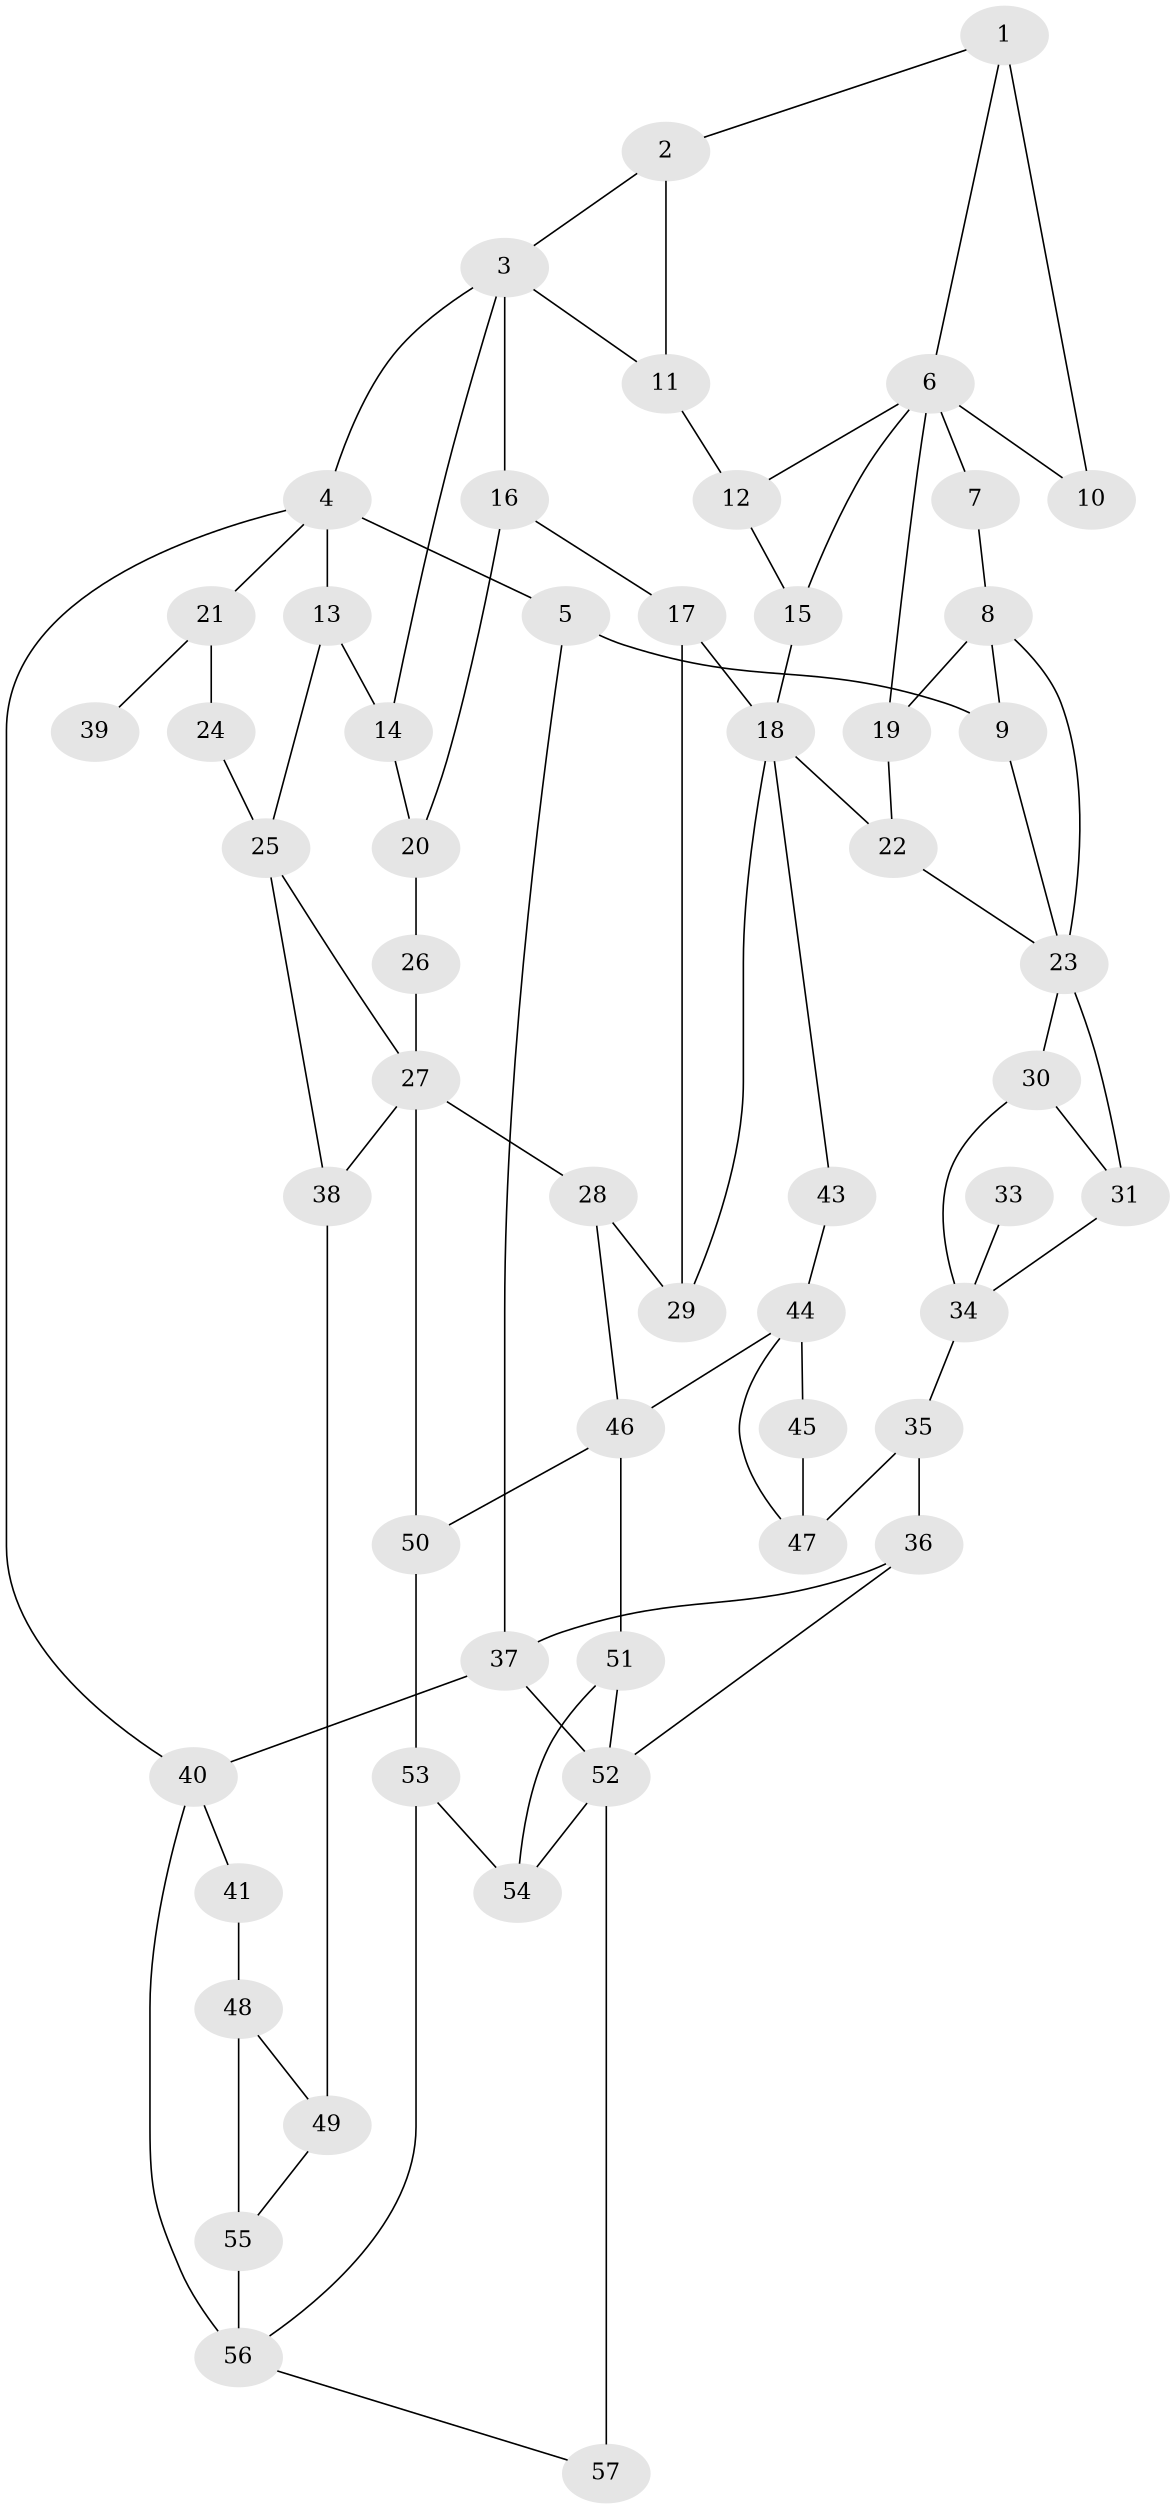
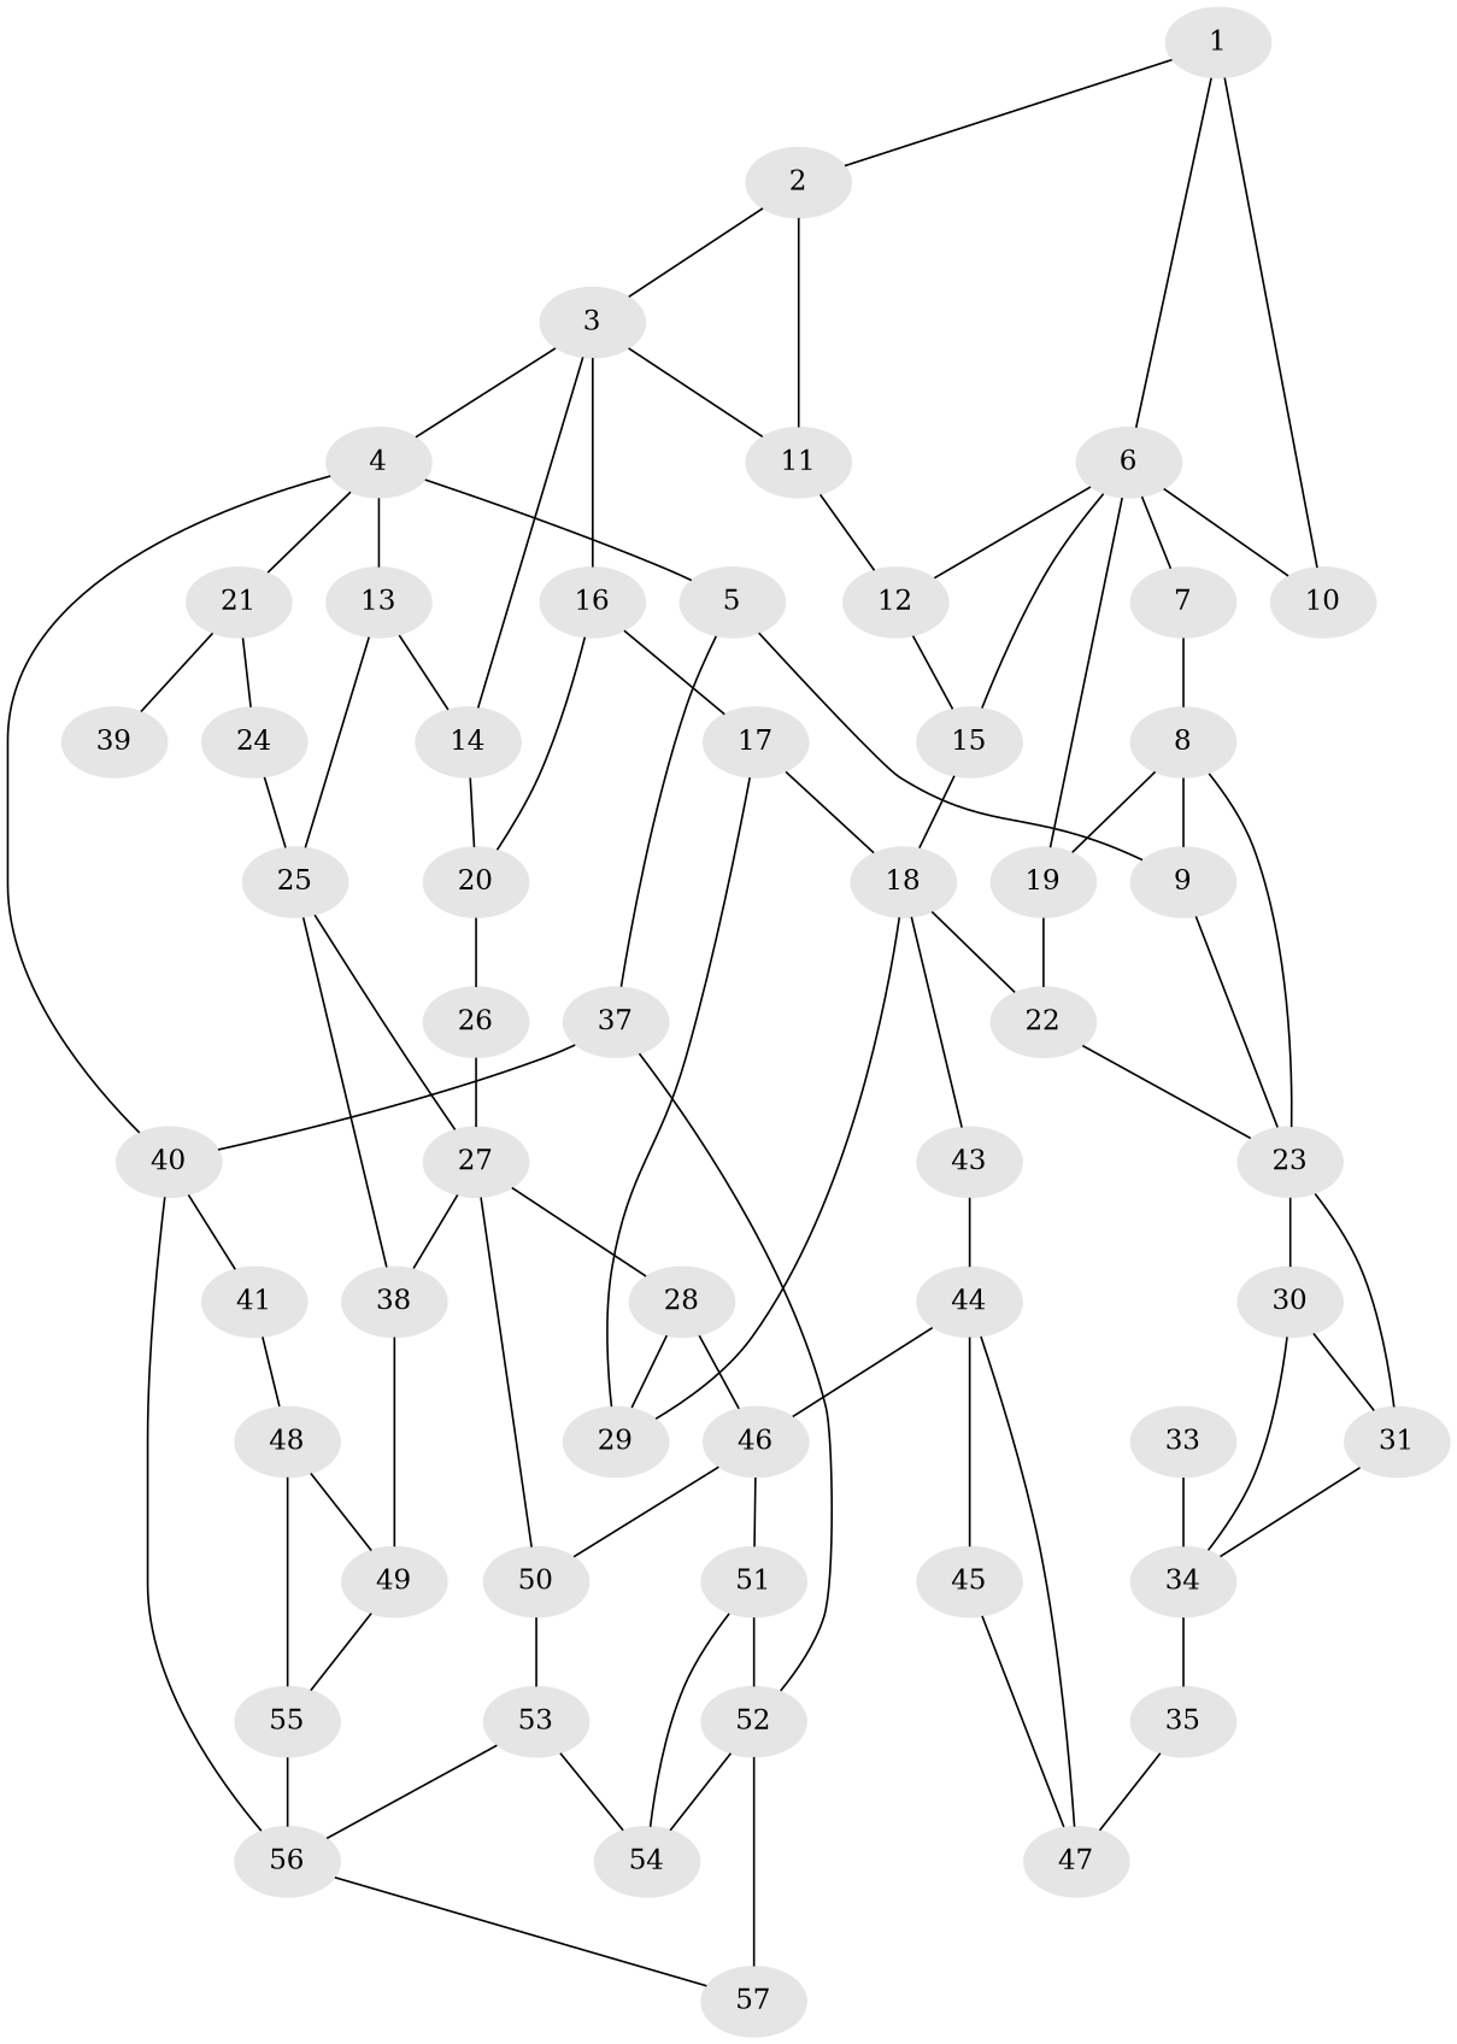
  graph {
    node [color=gray90 style=filled]
    edge [weight=1.0]
    1
    2
    6
    10
    3
    11
    7
    12
    15
    19
    4
    14
    16
    5
    13
    21
    40
    20
    17
    9
    37
    25
    24
    39
    41
    56
    23
    52
    8
    18
    22
    30
    31
    27
    38
    26
    29
    43
    44
    34
    28
    50
    49
    46
    53
    51
    35
    33
    45
    47
-   36
    54
    57
    55
    48
    1 -- 2
    1 -- 6
    1 -- 10 [weight=2.0]
    2 -- 3
    2 -- 11
    6 -- 10
    6 -- 7
    6 -- 12
    6 -- 15
    6 -- 19
    3 -- 11
    3 -- 4
    3 -- 14
    3 -- 16
    11 -- 12
    7 -- 8 [weight=2.0]
    12 -- 15
    15 -- 18
    19 -- 22
    4 -- 5 [weight=2.0]
    4 -- 13
    4 -- 21 [weight=2.0]
    4 -- 40
    14 -- 20 [weight=2.0]
    16 -- 20 [weight=2.0]
    16 -- 17
    5 -- 9
    5 -- 37
    13 -- 14 [weight=2.0]
    13 -- 25
    21 -- 24 [weight=2.0]
    21 -- 39 [weight=2.0]
    40 -- 41
    40 -- 56
    20 -- 26 [weight=2.0]
    17 -- 18
    17 -- 29
    9 -- 23
    37 -- 40
    37 -- 52
    25 -- 27
    25 -- 38
    24 -- 25 [weight=2.0]
    41 -- 48
    56 -- 57
    23 -- 30
    23 -- 31
    52 -- 54
    52 -- 57 [weight=2.0]
    8 -- 19
    8 -- 9
    8 -- 23 [weight=2.0]
    18 -- 22
    18 -- 29
    18 -- 43
    22 -- 23
    30 -- 31
    30 -- 34
    31 -- 34
    27 -- 38
    27 -- 28
    27 -- 50
    38 -- 49
    26 -- 27 [weight=2.0]
    43 -- 44 [weight=2.0]
    44 -- 46 [weight=2.0]
    44 -- 45
    44 -- 47
    34 -- 35 [weight=2.0]
    28 -- 29
    28 -- 46
    50 -- 53
    49 -- 55
    46 -- 50
    46 -- 51
    53 -- 56
    53 -- 54
    51 -- 52
    51 -- 54
    35 -- 47
-   35 -- 36 [weight=2.0]
    33 -- 34 [weight=2.0]
    45 -- 47
-   36 -- 37
-   36 -- 52
    55 -- 56 [weight=2.0]
    48 -- 49
    48 -- 55 [weight=3.0]
  }
